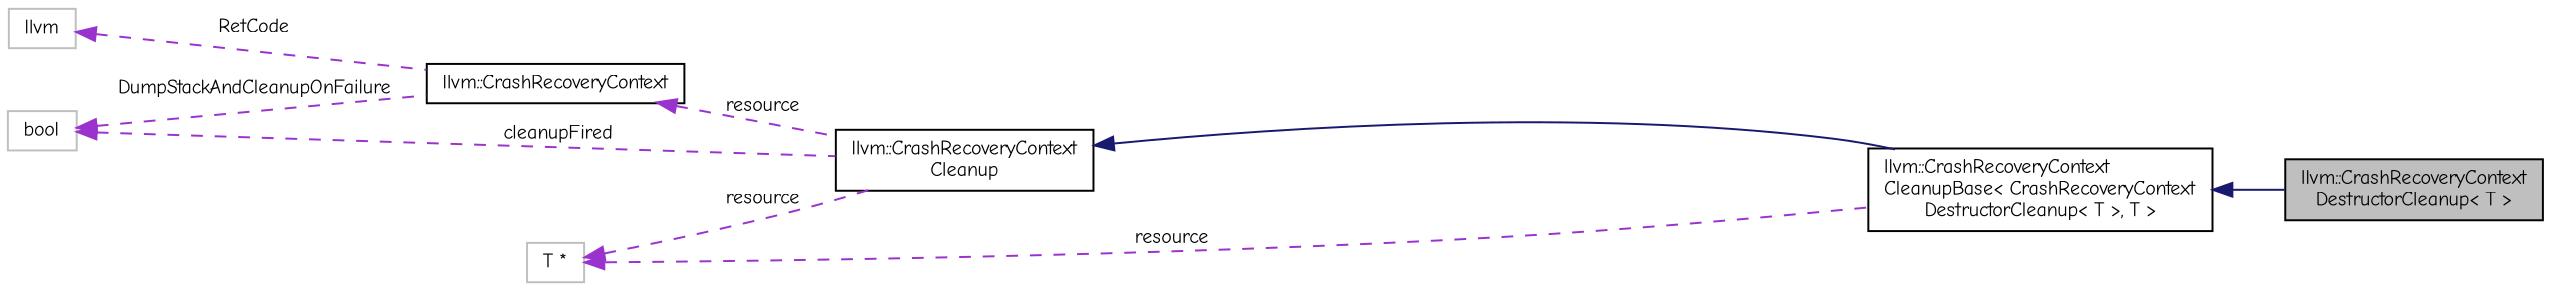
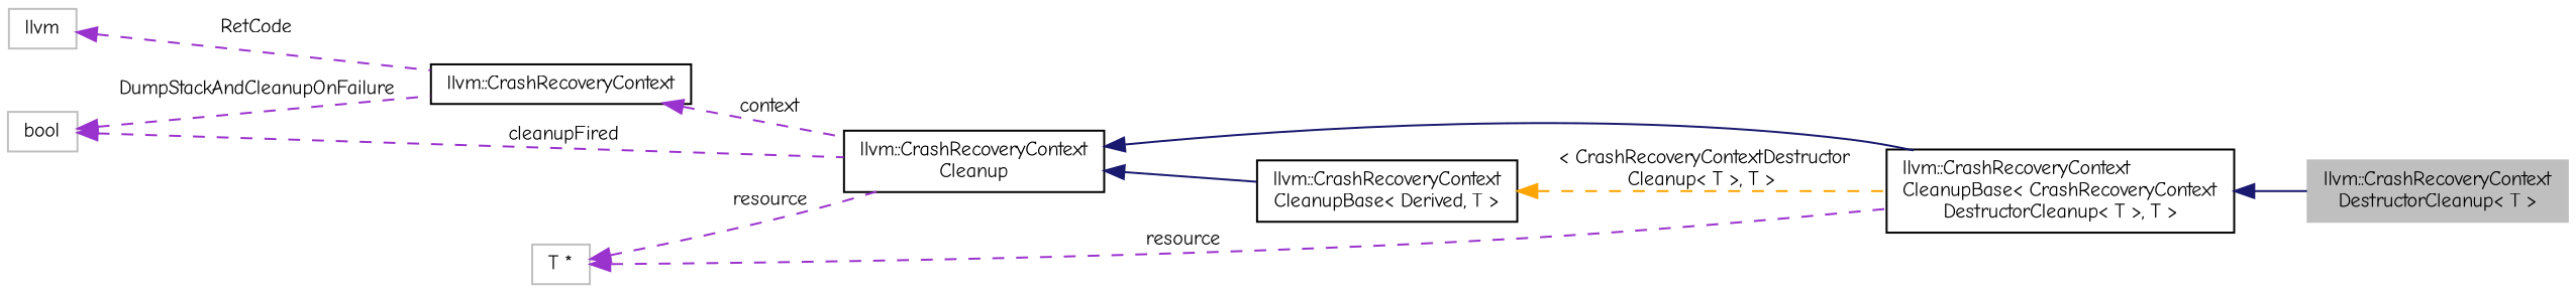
  digraph {
    fontname="Comic Neue"
    rankdir=LR
    node [color=black fontname="Comic Neue" fontsize=10 shape=record]
    edge [color=darkorchid3 dir=back fontname="Comic Neue" fontsize=10 labelfontname=Helvetica labelfontsize=10 style=dashed]
-   n1 [fillcolor=grey75 fontcolor=black height=0.2 label="llvm::CrashRecoveryContext\lDestructorCleanup\< T \>" style=filled width=0.4]
+   n1 [color=grey75 fillcolor=grey75 fontcolor=black height=0.2 label="llvm::CrashRecoveryContext\lDestructorCleanup\< T \>" style=filled width=0.4]
    n2 [height=0.2 label="llvm::CrashRecoveryContext\lCleanupBase\< CrashRecoveryContext\lDestructorCleanup\< T \>, T \>" width=0.4]
    n3 [height=0.2 label="llvm::CrashRecoveryContext\lCleanup" width=0.4]
+   n4 [height=0.2 label="llvm::CrashRecoveryContext\lCleanupBase\< Derived, T \>" width=0.4]
    n5 [height=0.2 label="llvm::CrashRecoveryContext" width=0.4]
    n6 [color=grey75 height=0.2 label=llvm width=0.4]
    n7 [color=grey75 height=0.2 label=bool width=0.4]
    n8 [color=grey75 height=0.2 label="T *" width=0.4]
    n2 -> n1 [color=midnightblue style=solid]
    n3 -> n2 [color=midnightblue style=solid]
-   n5 -> n3 [label=" resource"]
+   n3 -> n4 [color=midnightblue style=solid]
+   n4 -> n2 [color=orange label=" \< CrashRecoveryContextDestructor\lCleanup\< T \>, T \>"]
+   n5 -> n3 [label=" context"]
    n6 -> n5 [label=" RetCode"]
    n7 -> n3 [label=" cleanupFired"]
    n7 -> n5 [label=" DumpStackAndCleanupOnFailure"]
    n8 -> n2 [label=" resource"]
    n8 -> n3 [label=" resource"]
  }
